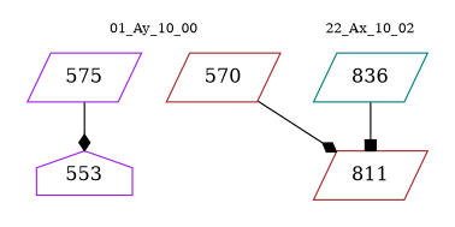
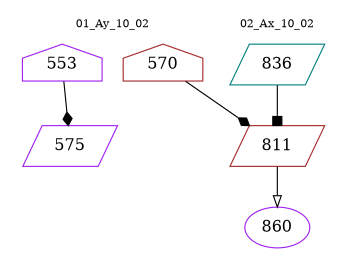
  digraph {
    node [color=purple shape=parallelogram]
    edge [arrowhead=diamond color=black]
-   n1 [color=brown label=570]
+   n1 [color=brown label=570 shape=house]
    n2 [label=553 shape=house]
    n3 [label=575]
    n4 [color=teal label=836]
    n5 [color=brown label=811]
+   n6 [label=860 shape=ellipse]
    subgraph cluster_1 {
      color=white
      fontsize=10
-     label="01_Ay_10_00"
+     label="01_Ay_10_02"
      n1
      n2
      n3
    }
    subgraph cluster_2 {
      color=white
      fontsize=10
-     label="22_Ax_10_02"
+     label="02_Ax_10_02"
      n4
      n5
+     n6
    }
    n1 -> n5
-   n3 -> n2
+   n2 -> n3
    n4 -> n5 [arrowhead=box]
+   n5 -> n6 [arrowhead=onormal]
  }
